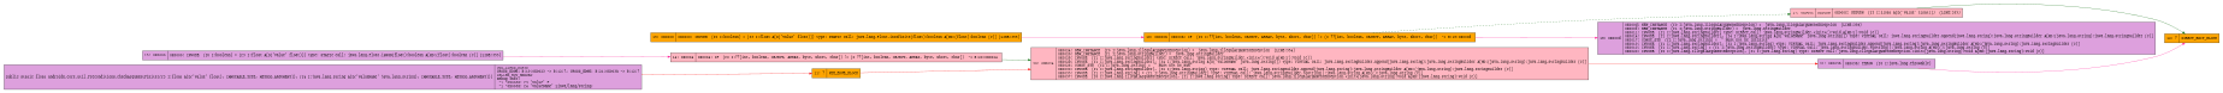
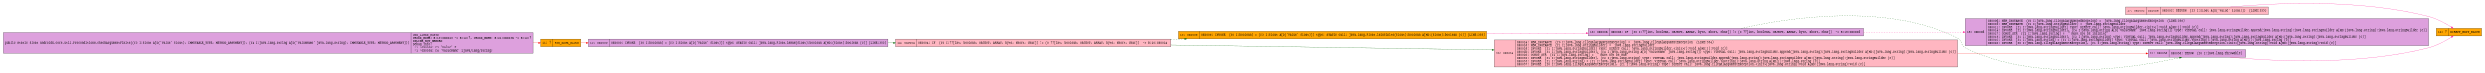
  digraph {
    fontname="Courier Prime"
    rankdir=LR
    node [fillcolor=plum fontname="Courier Prime" shape=record style=filled]
    edge [color=darkgreen fontname="Courier Prime"]
    n1 [fillcolor=orange label="{11\:\ ?|MTH_EDGE_BLOCK\l}"]
    n2 [label="{13\:\ 0x0000|0x0000: INVOKE  (r0 I:boolean) = (r3 I:float A[D('value' float)]) type: STATIC call: java.lang.Float.isNaN(float):boolean A[MD:(float):boolean (c)] (LINE:353)\l}"]
    n3 [fillcolor=lightpink label="{14\:\ 0x0004|0x0004: IF  (r0 I:??[int, boolean, OBJECT, ARRAY, byte, short, char]) != (0 ??[int, boolean, OBJECT, ARRAY, byte, short, char])  \-\> B:20:0x0024 \l}"]
    n4 [fillcolor=orange label="{15\:\ 0x0006|0x0006: INVOKE  (r0 I:boolean) = (r3 I:float A[D('value' float)]) type: STATIC call: java.lang.Float.isInfinite(float):boolean A[MD:(float):boolean (c)] (LINE:355)\l}"]
    n5 [fillcolor=lightpink label="{20\:\ 0x0024|0x0024: NEW_INSTANCE  (r0 I:java.lang.IllegalArgumentException) =  java.lang.IllegalArgumentException  (LINE:354)\l0x0026: NEW_INSTANCE  (r1 I:java.lang.StringBuilder) =  java.lang.StringBuilder \l0x0028: INVOKE  (r1 I:java.lang.StringBuilder) type: DIRECT call: java.lang.StringBuilder.\<init\>():void A[MD:():void (c)]\l0x002b: INVOKE  (r1 I:java.lang.StringBuilder), (r4 I:java.lang.String A[D('valueName' java.lang.String)]) type: VIRTUAL call: java.lang.StringBuilder.append(java.lang.String):java.lang.StringBuilder A[MD:(java.lang.String):java.lang.StringBuilder (c)]\l0x002e: CONST_STR  (r2 I:java.lang.String) =  \" must not be NaN\" \l0x0030: INVOKE  (r1 I:java.lang.StringBuilder), (r2 I:java.lang.String) type: VIRTUAL call: java.lang.StringBuilder.append(java.lang.String):java.lang.StringBuilder A[MD:(java.lang.String):java.lang.StringBuilder (c)]\l0x0033: INVOKE  (r1 I:java.lang.String) = (r1 I:java.lang.StringBuilder) type: VIRTUAL call: java.lang.StringBuilder.toString():java.lang.String A[MD:():java.lang.String (c)]\l0x0037: INVOKE  (r0 I:java.lang.IllegalArgumentException), (r1 I:java.lang.String) type: DIRECT call: java.lang.IllegalArgumentException.\<init\>(java.lang.String):void A[MD:(java.lang.String):void (c)]\l}"]
-   n6 [fillcolor=orange label="{16\:\ 0x000a|0x000a: IF  (r0 I:??[int, boolean, OBJECT, ARRAY, byte, short, char]) != (0 ??[int, boolean, OBJECT, ARRAY, byte, short, char])  \-\> B:18:0x000d \l}"]
+   n6 [label="{16\:\ 0x000a|0x000a: IF  (r0 I:??[int, boolean, OBJECT, ARRAY, byte, short, char]) != (0 ??[int, boolean, OBJECT, ARRAY, byte, short, char])  \-\> B:18:0x000d \l}"]
    n7 [label="{21\:\ 0x003a|0x003a: THROW  (r0 I:java.lang.Throwable) \l}"]
    n8 [fillcolor=lightpink label="{17\:\ 0x000c|RETURN\l|0x000c: RETURN  (r3 I:float A[D('value' float)])  (LINE:359)\l}"]
    n9 [label="{18\:\ 0x000d|0x000d: NEW_INSTANCE  (r0 I:java.lang.IllegalArgumentException) =  java.lang.IllegalArgumentException  (LINE:356)\l0x000f: NEW_INSTANCE  (r1 I:java.lang.StringBuilder) =  java.lang.StringBuilder \l0x0011: INVOKE  (r1 I:java.lang.StringBuilder) type: DIRECT call: java.lang.StringBuilder.\<init\>():void A[MD:():void (c)]\l0x0014: INVOKE  (r1 I:java.lang.StringBuilder), (r4 I:java.lang.String A[D('valueName' java.lang.String)]) type: VIRTUAL call: java.lang.StringBuilder.append(java.lang.String):java.lang.StringBuilder A[MD:(java.lang.String):java.lang.StringBuilder (c)]\l0x0017: CONST_STR  (r2 I:java.lang.String) =  \" must not be infinite\" \l0x0019: INVOKE  (r1 I:java.lang.StringBuilder), (r2 I:java.lang.String) type: VIRTUAL call: java.lang.StringBuilder.append(java.lang.String):java.lang.StringBuilder A[MD:(java.lang.String):java.lang.StringBuilder (c)]\l0x001c: INVOKE  (r1 I:java.lang.String) = (r1 I:java.lang.StringBuilder) type: VIRTUAL call: java.lang.StringBuilder.toString():java.lang.String A[MD:():java.lang.String (c)]\l0x0020: INVOKE  (r0 I:java.lang.IllegalArgumentException), (r1 I:java.lang.String) type: DIRECT call: java.lang.IllegalArgumentException.\<init\>(java.lang.String):void A[MD:(java.lang.String):void (c)]\l}"]
    n10 [fillcolor=orange label="{12\:\ ?|DIRECT_EXIT_BLOCK\l}"]
    n11 [label="{public static float androidx.core.util.Preconditions.checkArgumentFinite((r3 I:float A[D('value' float), IMMUTABLE_TYPE, METHOD_ARGUMENT]), (r4 I:java.lang.String A[D('valueName' java.lang.String), IMMUTABLE_TYPE, METHOD_ARGUMENT]))  | USE_LINES_HINTS\lCROSS_EDGE: B:19:0x0023 \-\> B:12:?, CROSS_EDGE: B:21:0x003a \-\> B:12:?\lINLINE_NOT_NEEDED\lDebug Info:\l  \-1 \-0x003a: r3 'value' F\l  \-1 \-0x003a: r4 'valueName' Ljava\/lang\/String;\l}"]
-   n1 -> n5 [color=red]
-   n2 -> n3 [color=deeppink]
+   n1 -> n2 [color=red]
+   n2 -> n3
+   n3 -> n4 [style=dashed]
    n3 -> n5
    n4 -> n6 [color=deeppink]
    n5 -> n7 [color=red]
-   n6 -> n8 [style=dashed]
-   n6 -> n9 [color=deeppink]
+   n6 -> n7 [style=dashed]
+   n6 -> n9 [color=deeppink style=dashed]
    n7 -> n10 [color=deeppink]
-   n8 -> n10
+   n8 -> n10 [color=deeppink]
    n11 -> n1 [color=red]
  }
